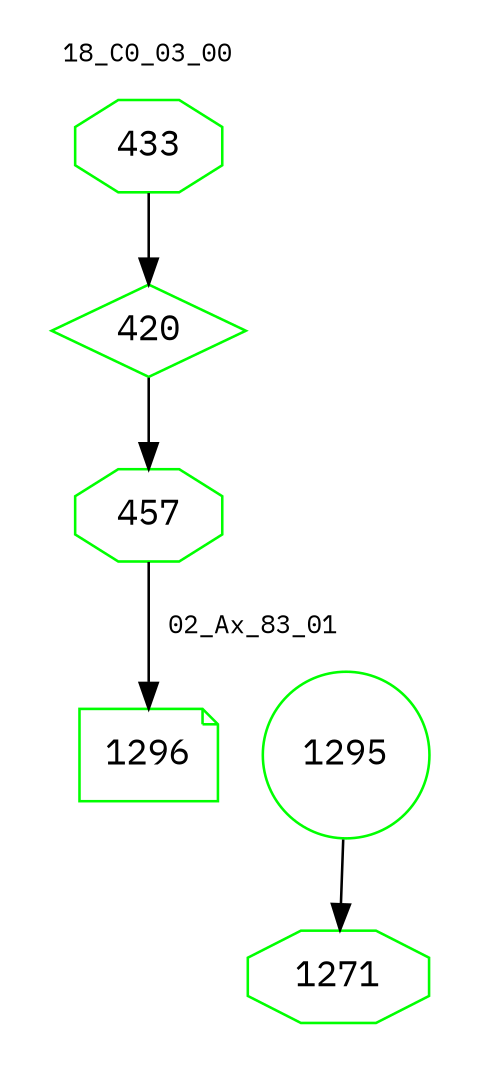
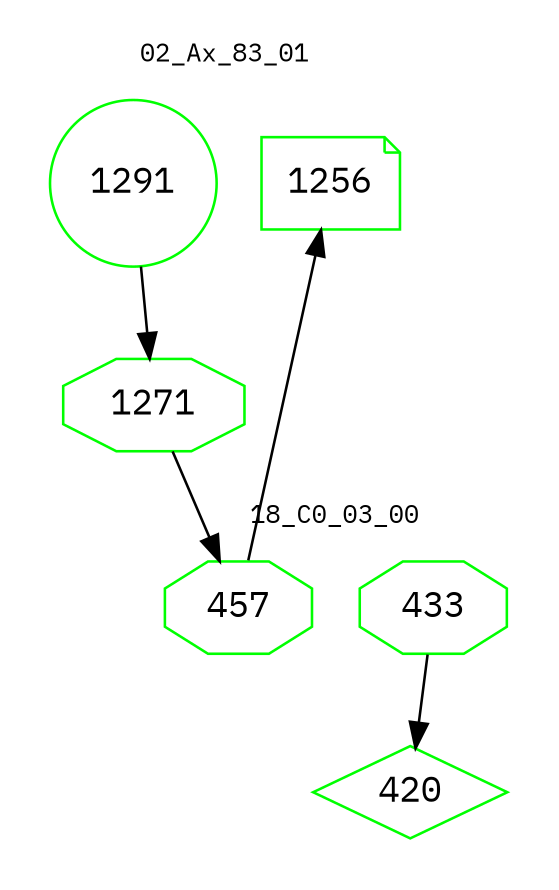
  digraph {
    fontname="IBM Plex Mono"
    node [color=green fontname="IBM Plex Mono" shape=octagon]
    edge [color=black fontname="IBM Plex Mono"]
-   n1 [label=1295 shape=circle]
+   n1 [label=1291 shape=circle]
    n2 [label=1271]
-   n3 [label=1296 shape=note]
+   n3 [label=1256 shape=note]
    n4 [label=433]
    n5 [label=420 shape=diamond]
    n6 [label=457]
    subgraph cluster_1 {
      color=white
      fontsize=10
      label="02_Ax_83_01"
      n1
      n2
      n3
    }
    subgraph cluster_2 {
      color=white
      fontsize=10
      label="18_C0_03_00"
      n4
      n5
      n6
    }
    n1 -> n2
    n4 -> n5
-   n5 -> n6
+   n2 -> n6
    n6 -> n3
  }
